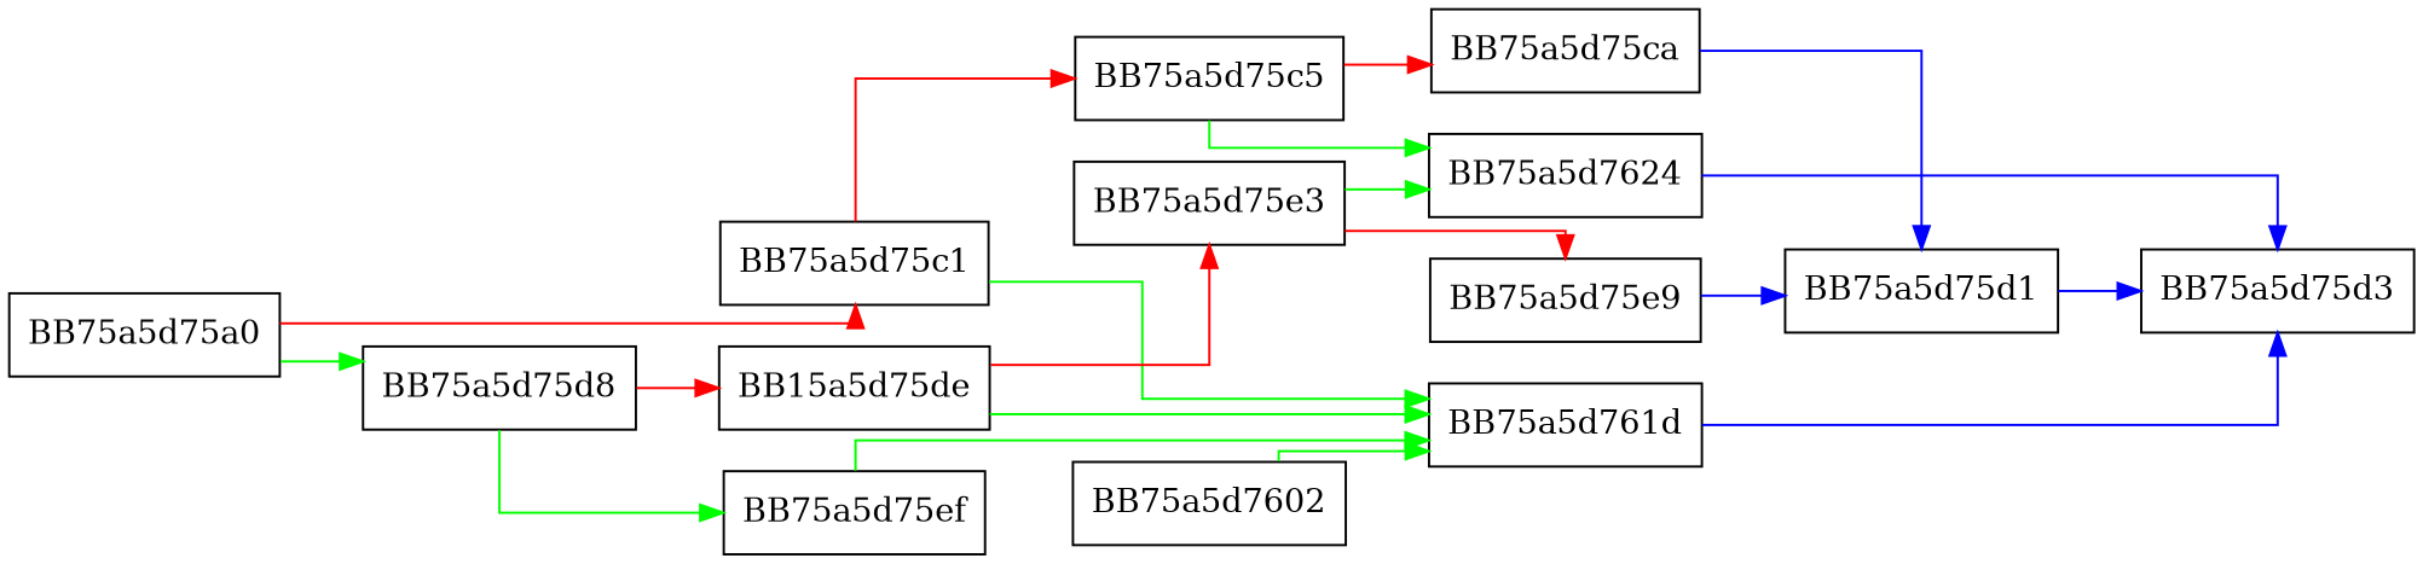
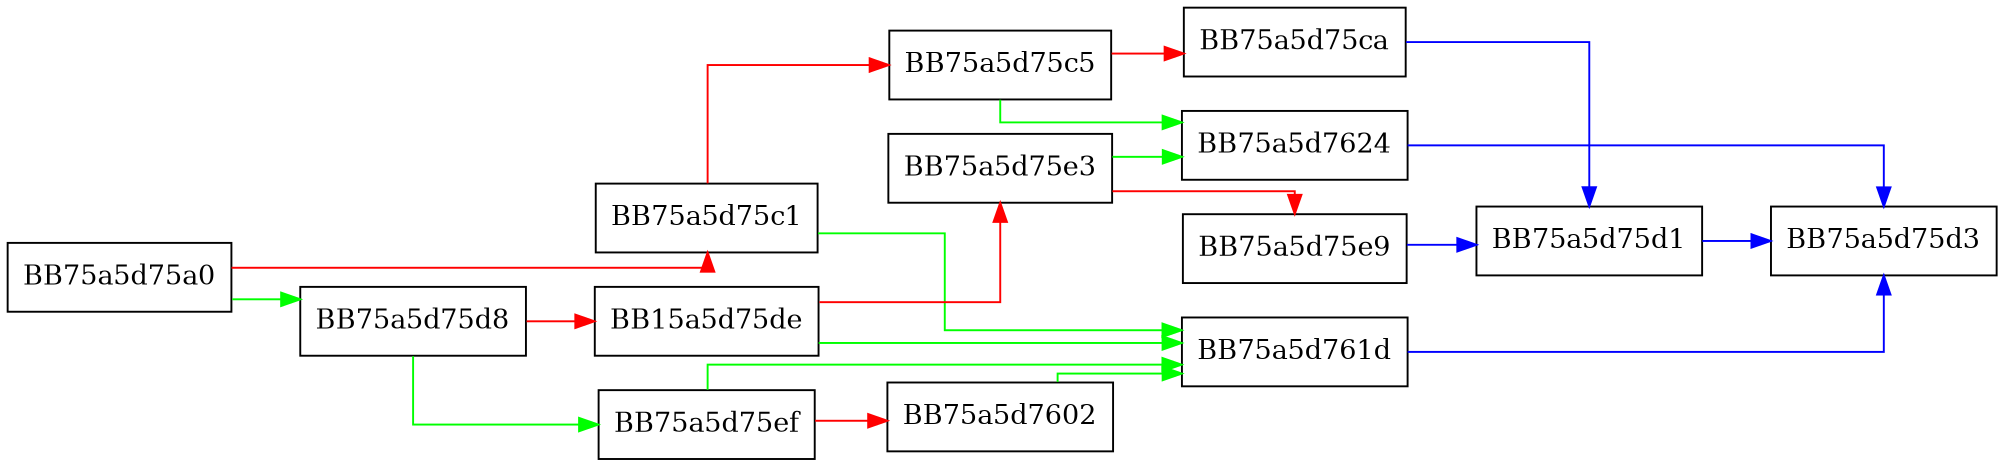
  digraph {
    fontname="DejaVu Serif"
    rankdir=LR
    splines=ortho
    node [fontname="DejaVu Serif" shape=box]
    edge [color=green fontname="DejaVu Serif"]
    BB75a5d75a0
    BB75a5d75d8
    BB75a5d75c1
    BB75a5d75ef
    n5 [label=BB15a5d75de]
    BB75a5d761d
    BB75a5d75c5
    BB75a5d7602
    BB75a5d75e3
    BB75a5d75d3
    BB75a5d7624
    BB75a5d75ca
    BB75a5d75d1
    BB75a5d75e9
    BB75a5d75a0 -> BB75a5d75d8
    BB75a5d75a0 -> BB75a5d75c1 [color=red]
    BB75a5d75d8 -> BB75a5d75ef
    BB75a5d75d8 -> n5 [color=red]
    BB75a5d75c1 -> BB75a5d761d
    BB75a5d75c1 -> BB75a5d75c5 [color=red]
    BB75a5d75ef -> BB75a5d761d
+   BB75a5d75ef -> BB75a5d7602 [color=red]
    n5 -> BB75a5d761d
    n5 -> BB75a5d75e3 [color=red]
    BB75a5d761d -> BB75a5d75d3 [color=blue]
    BB75a5d75c5 -> BB75a5d7624
    BB75a5d75c5 -> BB75a5d75ca [color=red]
    BB75a5d7602 -> BB75a5d761d
    BB75a5d75e3 -> BB75a5d7624
    BB75a5d75e3 -> BB75a5d75e9 [color=red]
    BB75a5d7624 -> BB75a5d75d3 [color=blue]
    BB75a5d75ca -> BB75a5d75d1 [color=blue]
    BB75a5d75d1 -> BB75a5d75d3 [color=blue]
    BB75a5d75e9 -> BB75a5d75d1 [color=blue]
  }
